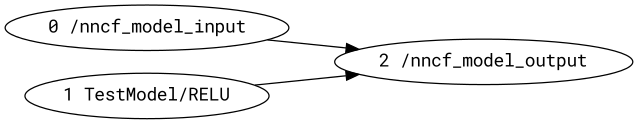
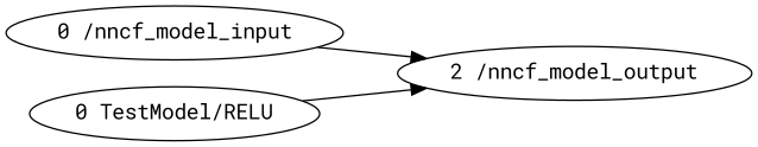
  strict digraph {
    fontname="Roboto Mono"
    rankdir=LR
    node [fontname="Roboto Mono"]
    edge [fontname="Roboto Mono"]
    "0 /nncf_model_input" [type=nncf_model_input]
    "2 /nncf_model_output" [type=nncf_model_output]
-   "1 TestModel/RELU" [scope=TestModel type=RELU]
+   "1 TestModel/RELU" [scope=TestModel type=RELU label="0 TestModel/RELU"]
    "0 /nncf_model_input" -> "2 /nncf_model_output"
    "1 TestModel/RELU" -> "2 /nncf_model_output"
  }
